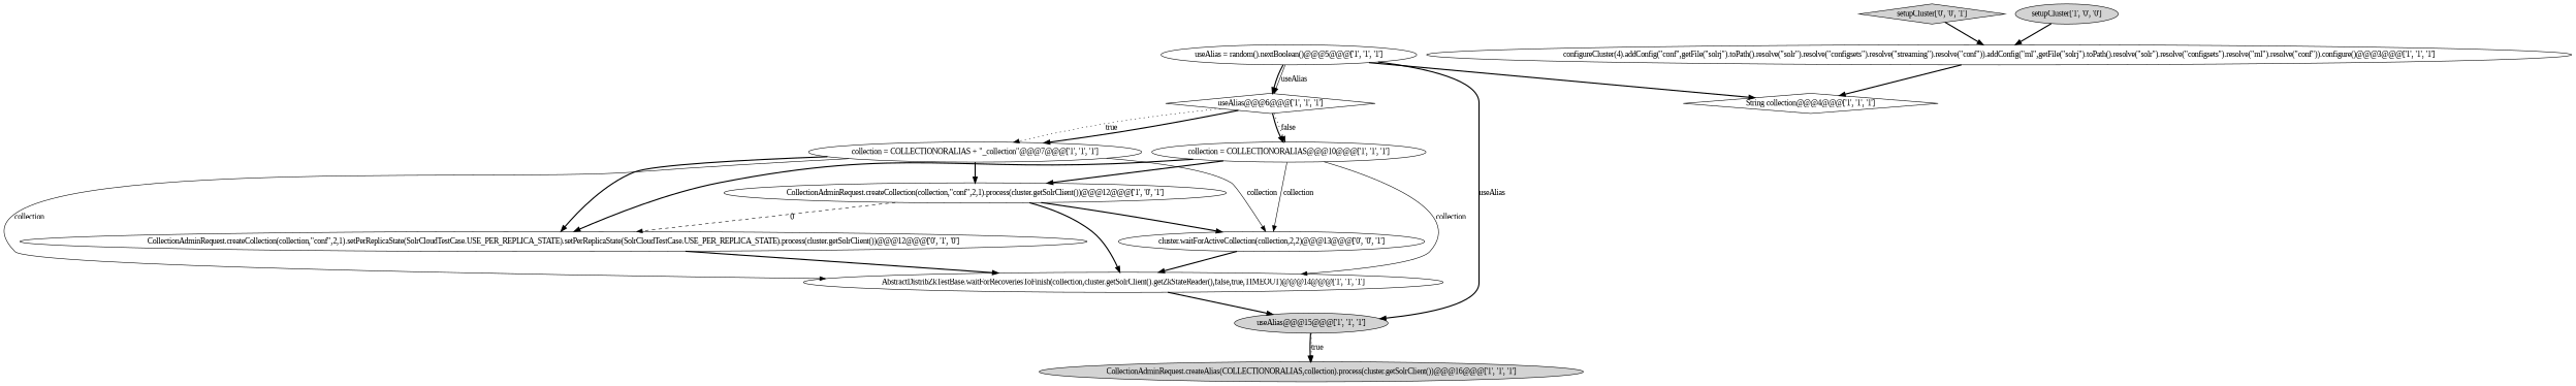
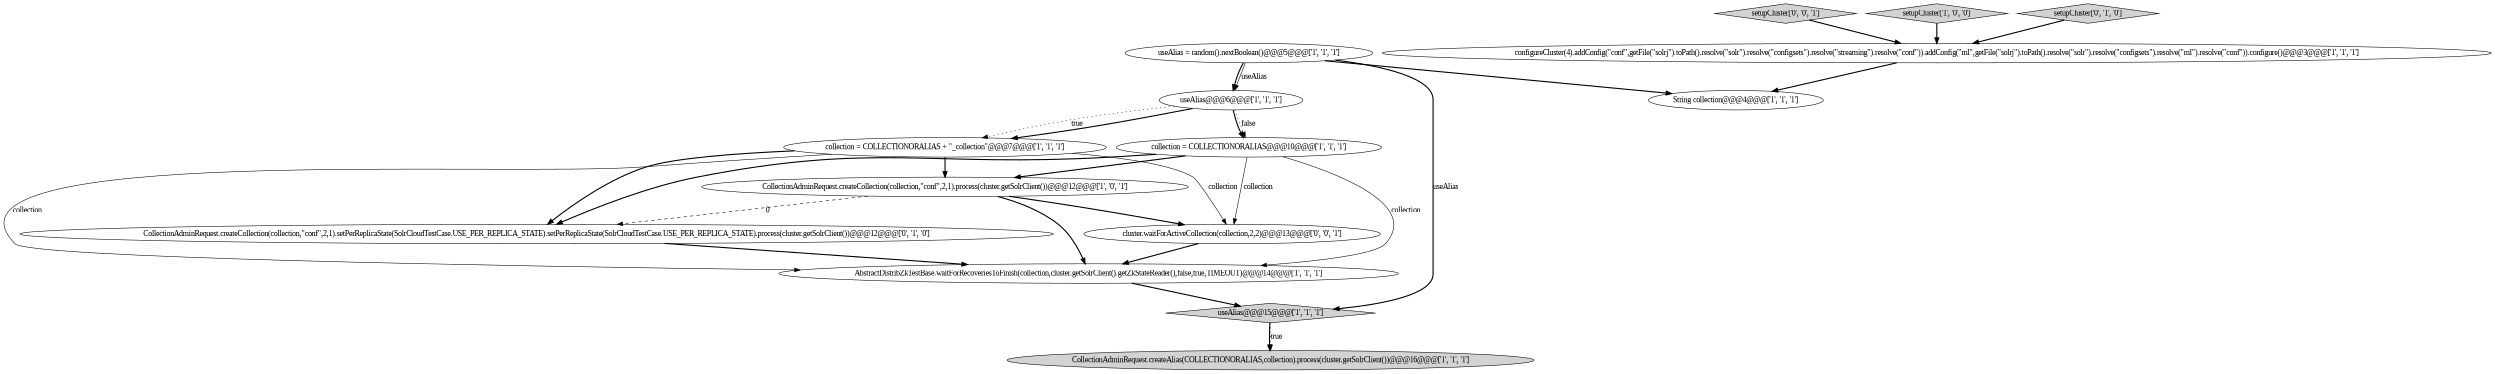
  digraph {
    fontname="Liberation Serif"
    node [fillcolor=white fontname="Liberation Serif" shape=ellipse style=filled]
    edge [fontname="Liberation Serif" style=bold]
    n1 [label="CollectionAdminRequest.createCollection(collection,\"conf\",2,1).process(cluster.getSolrClient())@@@12@@@['1', '0', '1']"]
    n2 [label="AbstractDistribZkTestBase.waitForRecoveriesToFinish(collection,cluster.getSolrClient().getZkStateReader(),false,true,TIMEOUT)@@@14@@@['1', '1', '1']"]
    n3 [label="cluster.waitForActiveCollection(collection,2,2)@@@13@@@['0', '0', '1']"]
    n4 [label="CollectionAdminRequest.createCollection(collection,\"conf\",2,1).setPerReplicaState(SolrCloudTestCase.USE_PER_REPLICA_STATE).setPerReplicaState(SolrCloudTestCase.USE_PER_REPLICA_STATE).process(cluster.getSolrClient())@@@12@@@['0', '1', '0']"]
-   n5 [fillcolor=lightgray label="useAlias@@@15@@@['1', '1', '1']"]
+   n5 [fillcolor=lightgray label="useAlias@@@15@@@['1', '1', '1']" shape=diamond]
    n6 [fillcolor=lightgray label="CollectionAdminRequest.createAlias(COLLECTIONORALIAS,collection).process(cluster.getSolrClient())@@@16@@@['1', '1', '1']"]
    n7 [label="useAlias = random().nextBoolean()@@@5@@@['1', '1', '1']"]
-   n8 [label="useAlias@@@6@@@['1', '1', '1']" shape=diamond]
-   n9 [label="String collection@@@4@@@['1', '1', '1']" shape=diamond]
+   n8 [label="useAlias@@@6@@@['1', '1', '1']"]
+   n9 [label="String collection@@@4@@@['1', '1', '1']"]
    n10 [label="collection = COLLECTIONORALIAS + \"_collection\"@@@7@@@['1', '1', '1']"]
    n11 [label="collection = COLLECTIONORALIAS@@@10@@@['1', '1', '1']"]
    n12 [fillcolor=lightgray label="setupCluster['0', '0', '1']" shape=diamond]
    n13 [label="configureCluster(4).addConfig(\"conf\",getFile(\"solrj\").toPath().resolve(\"solr\").resolve(\"configsets\").resolve(\"streaming\").resolve(\"conf\")).addConfig(\"ml\",getFile(\"solrj\").toPath().resolve(\"solr\").resolve(\"configsets\").resolve(\"ml\").resolve(\"conf\")).configure()@@@3@@@['1', '1', '1']"]
-   n14 [fillcolor=lightgray label="setupCluster['1', '0', '0']"]
+   n14 [fillcolor=lightgray label="setupCluster['1', '0', '0']" shape=diamond]
+   n15 [fillcolor=lightgray label="setupCluster['0', '1', '0']" shape=diamond]
    n1 -> n2
    n1 -> n3
    n1 -> n4 [label=0 style=dashed]
    n2 -> n5
    n3 -> n2
    n4 -> n2
    n5 -> n6
    n5 -> n6 [label=true style=dotted]
    n7 -> n5 [label=useAlias]
    n7 -> n8
    n7 -> n8 [label=useAlias style=solid]
    n7 -> n9
    n8 -> n10
    n8 -> n10 [label=true style=dotted]
    n8 -> n11 [label=false style=dotted]
    n8 -> n11
    n10 -> n1
    n10 -> n2 [label=collection style=solid]
    n10 -> n3 [label=collection style=solid]
    n10 -> n4
    n11 -> n1
    n11 -> n2 [label=collection style=solid]
    n11 -> n3 [label=collection style=solid]
    n11 -> n4
    n12 -> n13
    n13 -> n9
    n14 -> n13
+   n15 -> n13
  }
